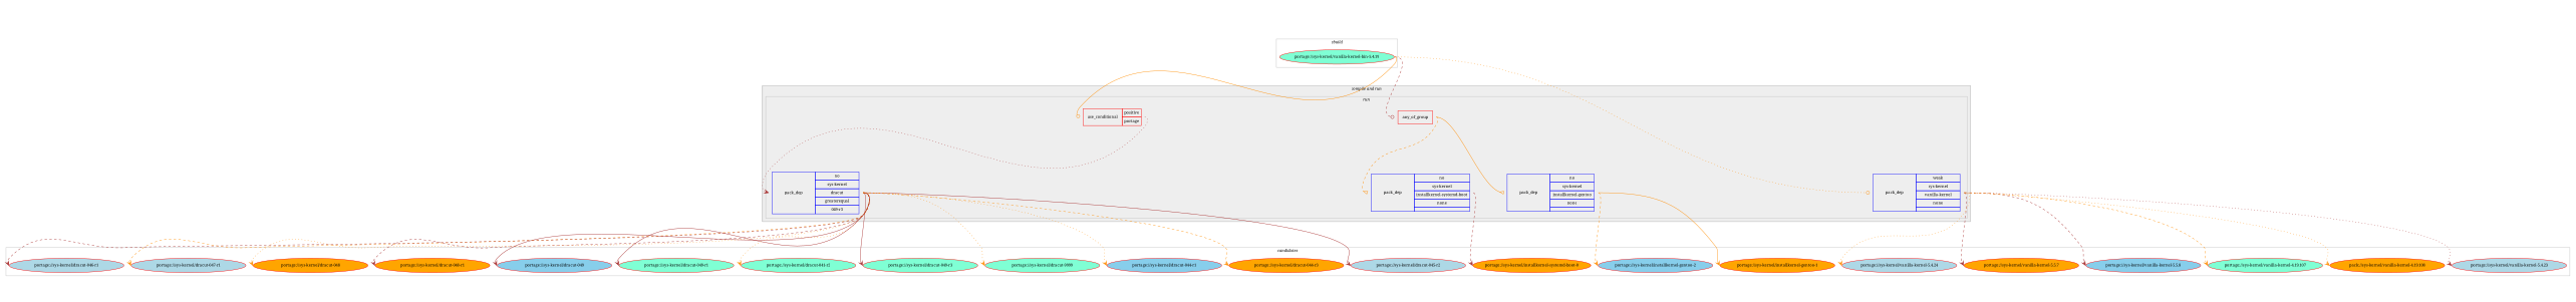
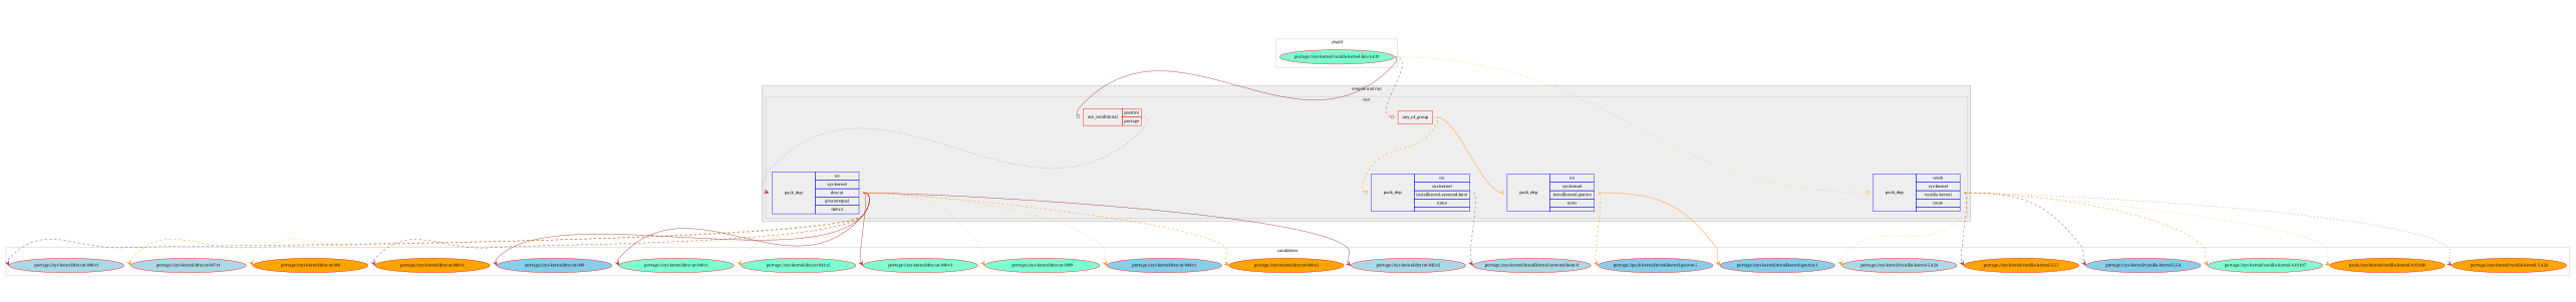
  digraph {
    compound=true
    concentrate=true
    fontname="Noto Serif"
    fontsize=10
    newrank=true
    rankdir=TB
    ranksep=1.5
    node [color=red fontname="Noto Serif" fontsize=10 style=filled]
    edge [arrowhead=vee color=darkorange fontname="Noto Serif" headport=w style=dashed tailport=e weight=100]
    n1 [fillcolor=aquamarine label="portage://sys-kernel/vanilla-kernel-bin-5.4.19" width=4]
    n2 [color=blue label=<<TABLE BORDER="0" CELLBORDER="1" CELLSPACING="0" CELLPADDING="4" WIDTH="220"><TR><TD ROWSPAN="6" CELLPADDING="30">pack_dep</TD></TR><TR><TD WIDTH="110">no</TD></TR><TR><TD>sys-kernel</TD></TR><TR><TD>installkernel-gentoo</TD></TR><TR><TD>none</TD></TR><TR><TD></TD></TR></TABLE>> shape=none style=""]
    n3 [color=blue label=<<TABLE BORDER="0" CELLBORDER="1" CELLSPACING="0" CELLPADDING="4" WIDTH="220"><TR><TD ROWSPAN="6" CELLPADDING="30">pack_dep</TD></TR><TR><TD WIDTH="110">no</TD></TR><TR><TD>sys-kernel</TD></TR><TR><TD>installkernel-systemd-boot</TD></TR><TR><TD>none</TD></TR><TR><TD></TD></TR></TABLE>> shape=none style=""]
    n4 [label=<<TABLE BORDER="0" CELLBORDER="1" CELLSPACING="0" CELLPADDING="4"><TR><TD CELLPADDING="10">any_of_group</TD></TR></TABLE>> shape=none style=""]
    n5 [color=blue label=<<TABLE BORDER="0" CELLBORDER="1" CELLSPACING="0" CELLPADDING="4" WIDTH="220"><TR><TD ROWSPAN="6" CELLPADDING="30">pack_dep</TD></TR><TR><TD WIDTH="110">no</TD></TR><TR><TD>sys-kernel</TD></TR><TR><TD>dracut</TD></TR><TR><TD>greaterequal</TD></TR><TR><TD>049-r3</TD></TR></TABLE>> shape=none style=""]
    n6 [label=<<TABLE BORDER="0" CELLBORDER="1" CELLSPACING="0" CELLPADDING="4"><TR><TD ROWSPAN="3" CELLPADDING="10">use_conditional</TD></TR><TR><TD>positive</TD></TR><TR><TD>portage</TD></TR></TABLE>> shape=none style=""]
    n7 [color=blue label=<<TABLE BORDER="0" CELLBORDER="1" CELLSPACING="0" CELLPADDING="4" WIDTH="220"><TR><TD ROWSPAN="6" CELLPADDING="30">pack_dep</TD></TR><TR><TD WIDTH="110">weak</TD></TR><TR><TD>sys-kernel</TD></TR><TR><TD>vanilla-kernel</TD></TR><TR><TD>none</TD></TR><TR><TD></TD></TR></TABLE>> shape=none style=""]
-   n8 [fillcolor=skyblue label="portage://sys-kernel/installkernel-gentoo-2" width=4]
-   n9 [fillcolor=orange label="portage://sys-kernel/installkernel-gentoo-1" width=4]
-   n10 [fillcolor=orange label="portage://sys-kernel/installkernel-systemd-boot-0" width=4]
+   n8 [fillcolor=skyblue label="portage://pack-kernel/installkernel-gentoo-2" width=4]
+   n9 [fillcolor=skyblue label="portage://sys-kernel/installkernel-gentoo-1" width=4]
+   n10 [fillcolor=lightblue label="portage://sys-kernel/installkernel-systemd-boot-0" width=4]
    n11 [fillcolor=aquamarine label="portage://sys-kernel/dracut-9999" width=4]
    n12 [fillcolor=aquamarine label="portage://sys-kernel/dracut-049-r3" width=4]
    n13 [fillcolor=aquamarine label="portage://sys-kernel/dracut-041-r2" width=4]
    n14 [fillcolor=aquamarine label="portage://sys-kernel/dracut-049-r1" width=4]
    n15 [fillcolor=skyblue label="portage://sys-kernel/dracut-049" width=4]
    n16 [fillcolor=orange label="portage://sys-kernel/dracut-048-r1" width=4]
    n17 [fillcolor=orange label="portage://sys-kernel/dracut-048" width=4]
    n18 [fillcolor=lightblue label="portage://sys-kernel/dracut-047-r1" width=4]
    n19 [fillcolor=lightblue label="portage://sys-kernel/dracut-046-r1" width=4]
    n20 [fillcolor=lightblue label="portage://sys-kernel/dracut-045-r2" width=4]
    n21 [fillcolor=orange label="portage://sys-kernel/dracut-044-r3" width=4]
    n22 [fillcolor=skyblue label="portage://sys-kernel/dracut-044-r1" width=4]
    n23 [fillcolor=skyblue label="portage://sys-kernel/vanilla-kernel-5.5.8" width=4]
    n24 [fillcolor=orange label="portage://sys-kernel/vanilla-kernel-5.5.7" width=4]
    n25 [fillcolor=lightblue label="portage://sys-kernel/vanilla-kernel-5.4.24" width=4]
-   n26 [fillcolor=lightblue label="portage://sys-kernel/vanilla-kernel-5.4.23" width=4]
+   n26 [fillcolor=orange label="portage://sys-kernel/vanilla-kernel-5.4.23" width=4]
    n27 [fillcolor=orange label="pack://sys-kernel/vanilla-kernel-4.19.108" width=4]
    n28 [fillcolor=aquamarine label="portage://sys-kernel/vanilla-kernel-4.19.107" width=4]
    subgraph cluster_1 {
      color=gray
      label=<<i>ebuild</i>>
      rank=same
      n1
    }
    subgraph cluster_2 {
      color=gray
      label=<<i>dependencies</i>>
      subgraph cluster_3 {
        color=gray
        fillcolor="#eeeeee"
        label=<<i>compile</i>>
        style=filled
      }
      subgraph cluster_4 {
        color=gray
        fillcolor="#eeeeee"
        label=<<i>compile and run</i>>
        style=filled
      }
      subgraph cluster_5 {
        color=gray
        fillcolor="#eeeeee"
        label=<<i>run</i>>
        style=filled
        subgraph sub_6 {
          color=gray
          fillcolor="#eeeeee"
          label=<<i>run</i>>
          style=filled
          n4
          subgraph sub_7 {
            color=gray
            fillcolor="#eeeeee"
            label=<<i>run</i>>
            style=filled
            n2
          }
          subgraph sub_8 {
            color=gray
            fillcolor="#eeeeee"
            label=<<i>run</i>>
            style=filled
            n3
          }
        }
        subgraph sub_9 {
          color=gray
          fillcolor="#eeeeee"
          label=<<i>run</i>>
          style=filled
          n6
          subgraph sub_10 {
            color=gray
            fillcolor="#eeeeee"
            label=<<i>run</i>>
            style=filled
            n5
          }
        }
        subgraph sub_11 {
          color=gray
          fillcolor="#eeeeee"
          label=<<i>run</i>>
          style=filled
          n7
        }
      }
    }
    subgraph cluster_12 {
      color=gray
      label=<<i>candidates</i>>
      rank=same
      subgraph sub_13 {
        color=black
        label=<<i>candidates</i>>
        nodesep=1
        rank=same
        n8
        n9
      }
      subgraph sub_14 {
        color=black
        label=<<i>candidates</i>>
        nodesep=1
        rank=same
        n10
      }
      subgraph sub_15 {
        color=black
        label=<<i>candidates</i>>
        nodesep=1
        rank=same
        n11
        n12
        n13
        n14
        n15
        n16
        n17
        n18
        n19
        n20
        n21
        n22
      }
      subgraph sub_16 {
        color=black
        label=<<i>candidates</i>>
        nodesep=1
        rank=same
        n23
        n24
        n25
        n26
        n27
        n28
      }
    }
    n1 -> n4 [arrowhead=odot color=brown weight=20]
-   n1 -> n6 [arrowhead=odot style=solid weight=20]
+   n1 -> n6 [arrowhead=odot color=brown style=solid weight=20]
    n1 -> n7 [arrowhead=odot style=dotted weight=20]
    n2 -> n8
    n2 -> n9 [style=solid]
    n3 -> n10 [color=brown]
    n4 -> n2 [arrowhead=oinv style=solid weight=20]
    n4 -> n3 [arrowhead=oinv weight=20]
    n5 -> n11 [style=dotted]
    n5 -> n12 [color=brown style=solid]
    n5 -> n13 [style=dotted]
    n5 -> n14 [color=brown style=solid]
    n5 -> n15 [color=brown style=solid]
    n5 -> n16 [color=brown]
    n5 -> n17 [style=dotted]
    n5 -> n18
    n5 -> n19 [color=brown]
    n5 -> n20 [color=brown style=solid]
    n5 -> n21
    n5 -> n22 [style=dotted]
    n6 -> n5 [color=brown style=dotted weight=20]
    n7 -> n23 [color=brown]
    n7 -> n24 [color=brown]
    n7 -> n25 [style=dotted]
    n7 -> n26 [color=brown style=dotted]
    n7 -> n27 [style=dotted]
    n7 -> n28
  }
